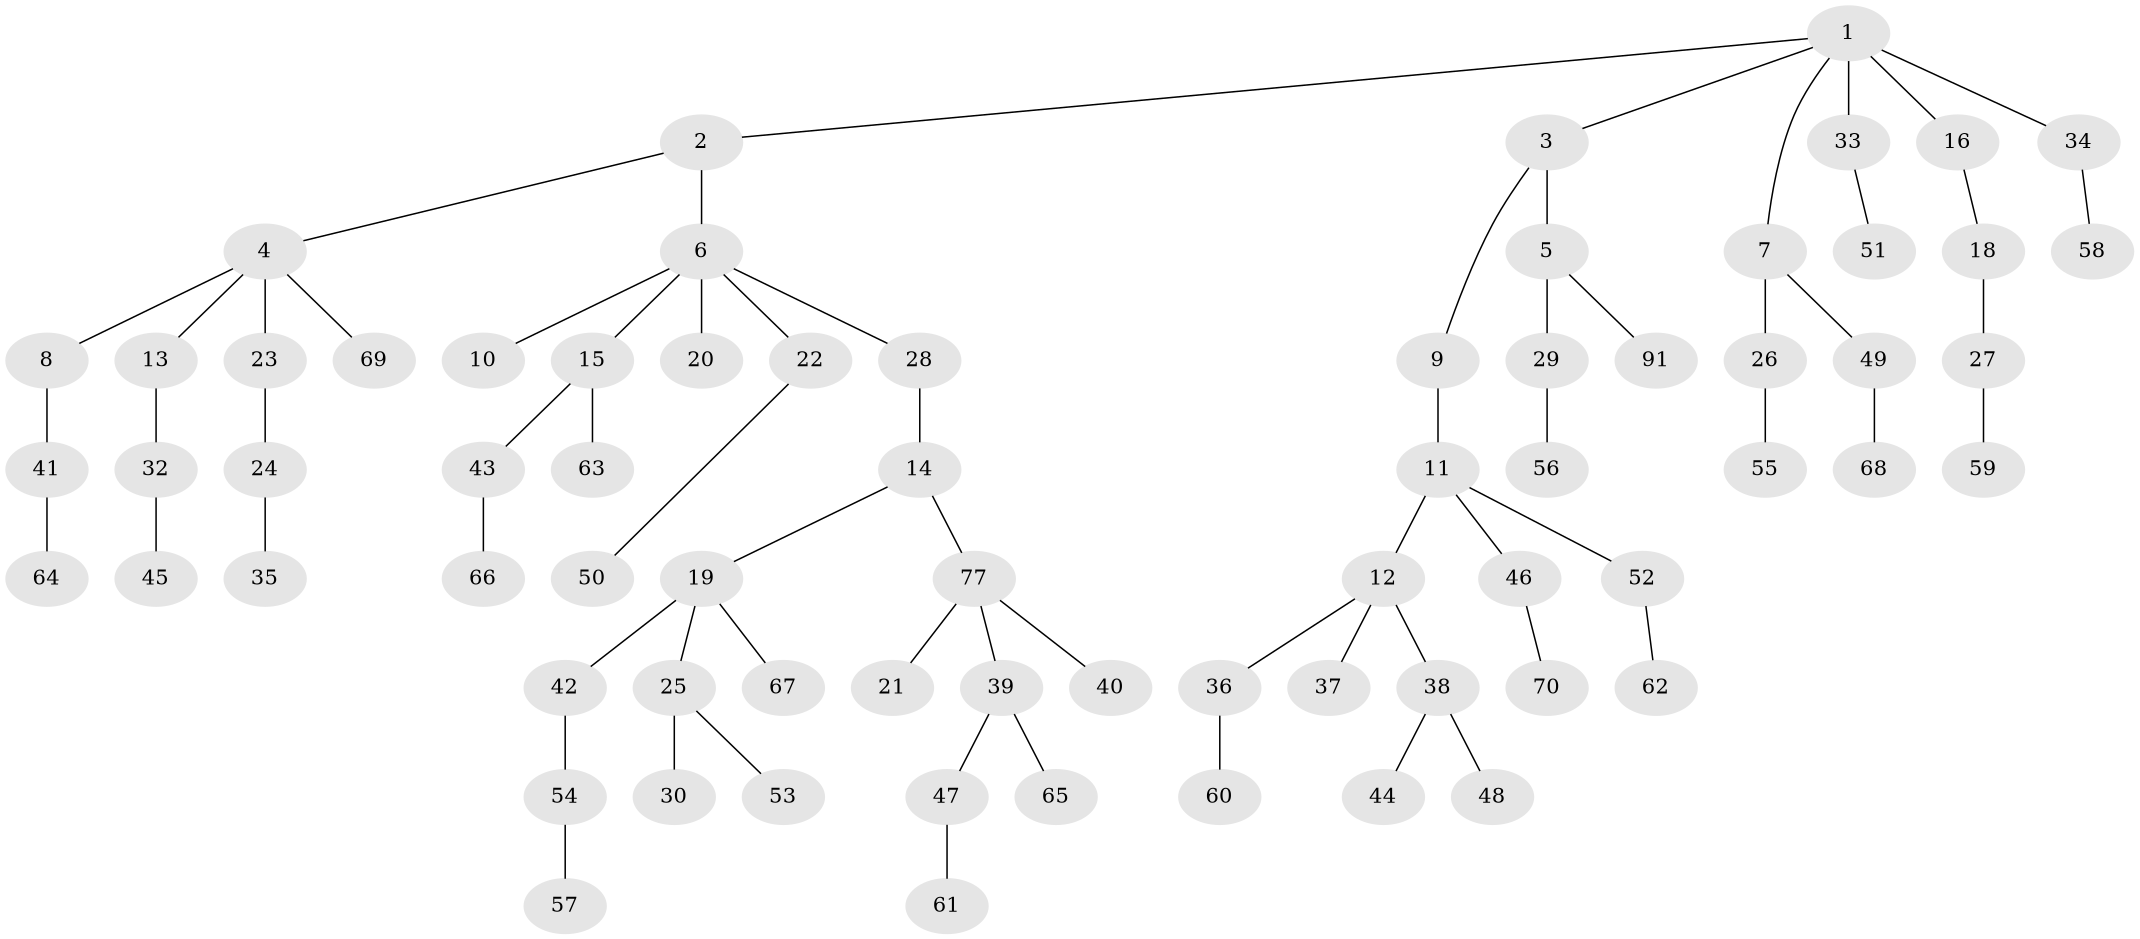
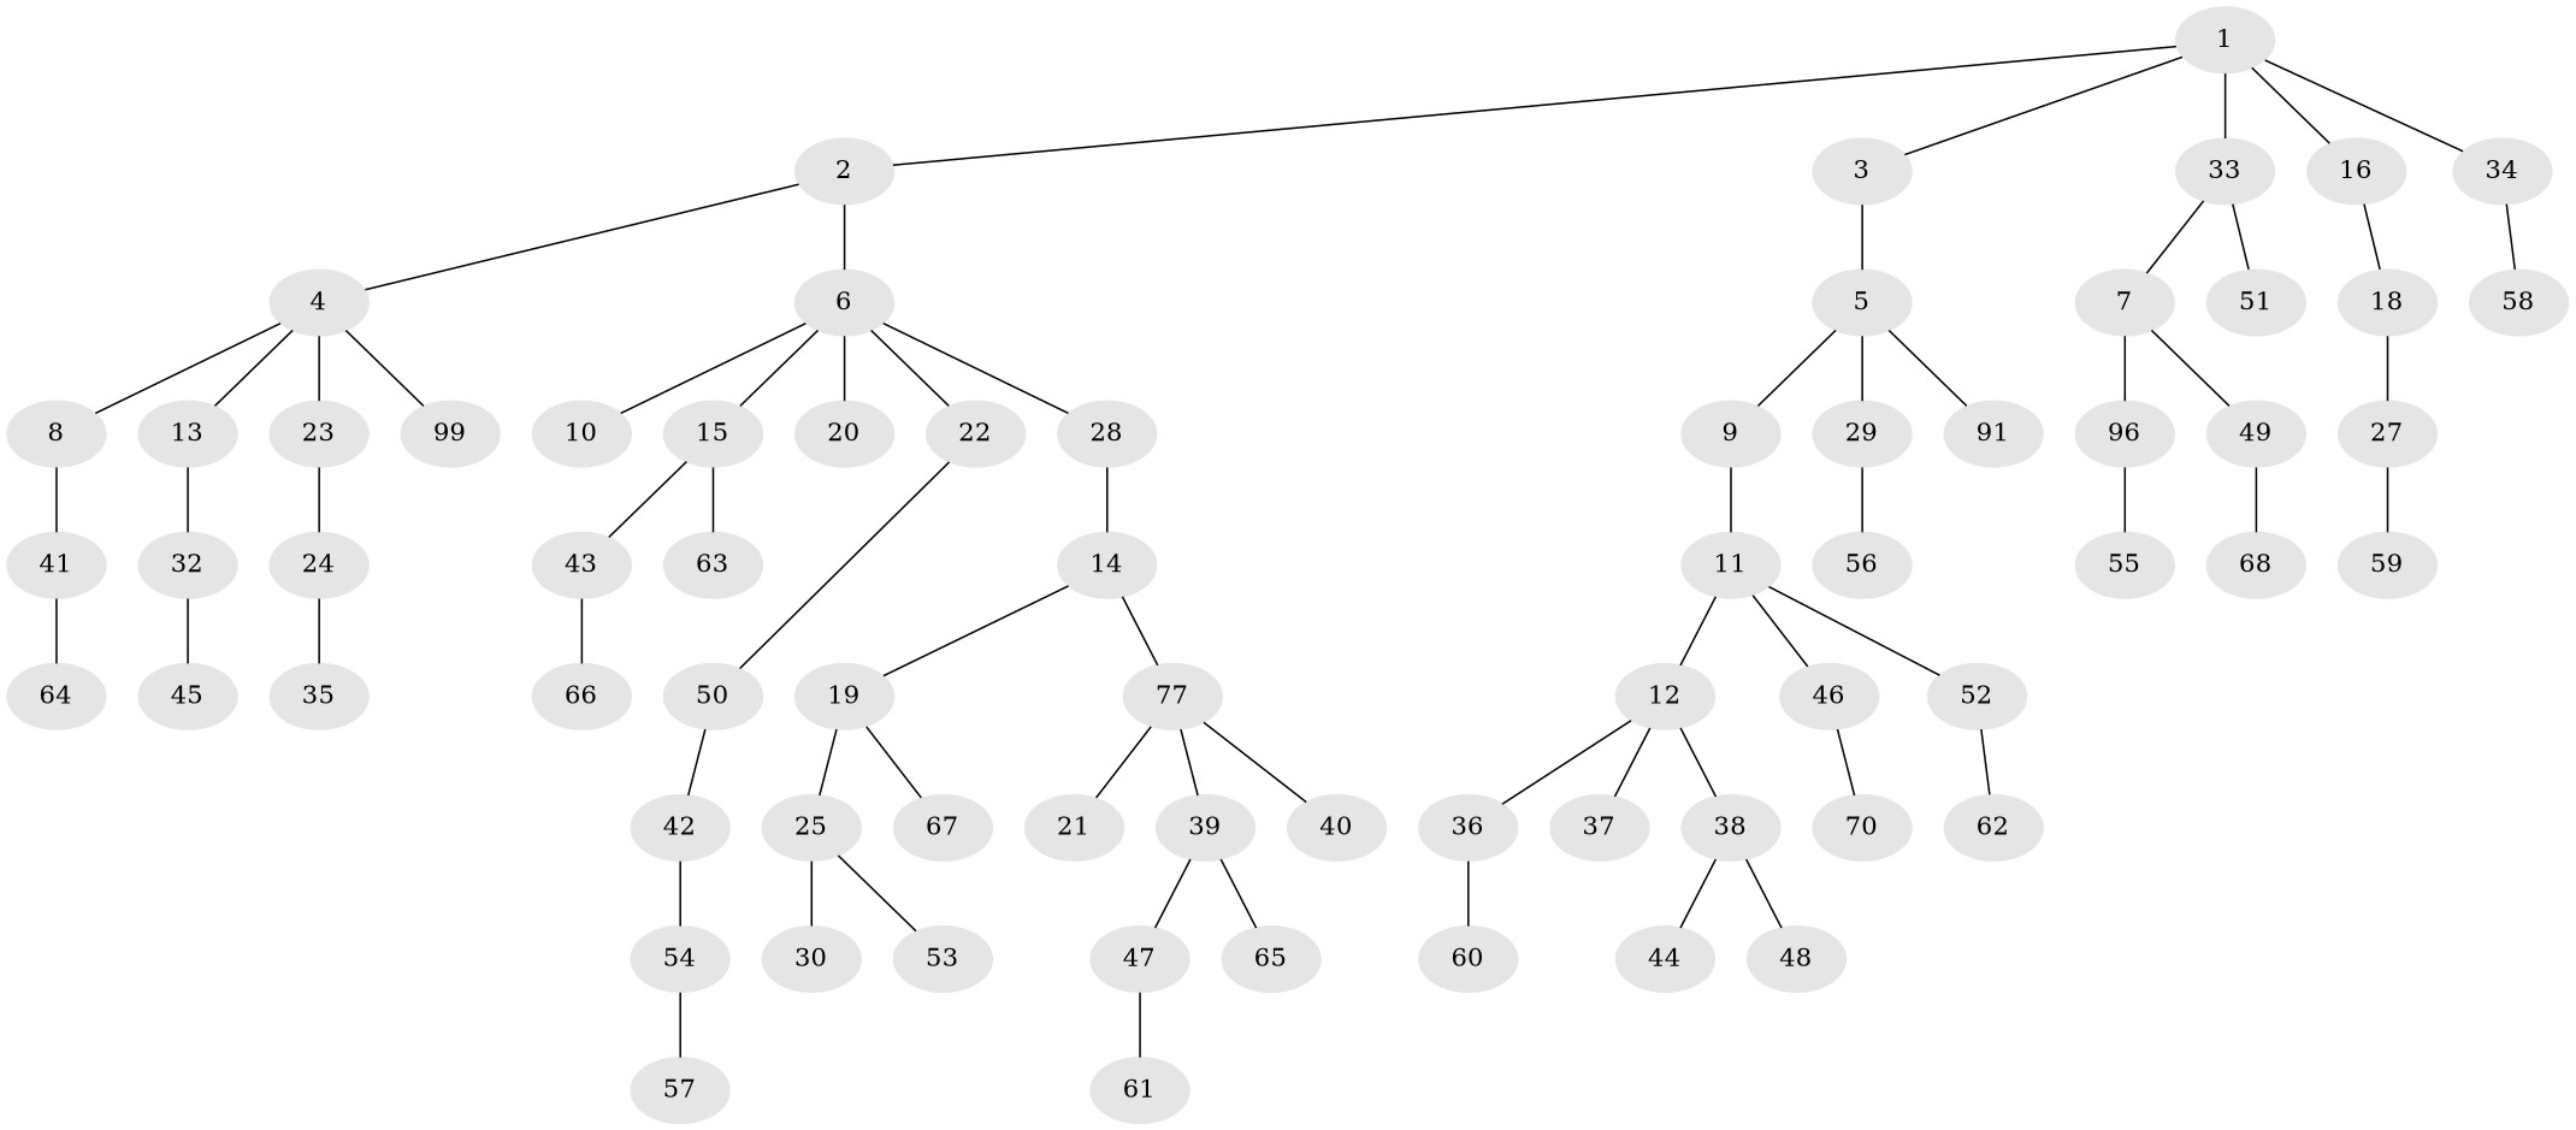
  graph {
    fontname="DejaVu Serif"
    node [color=gray90 fontname="DejaVu Serif" style=filled]
    edge [fontname="DejaVu Serif" weight=1.0]
    1
    2
    3
    7
    16
    33
    34
    4
    6
    5
-   26
+   26 [label=96]
    49
    18
    51
    58
    8
    13
    23
-   69
+   69 [label=99]
    10
    15
    20
    22
    28
    9
    29
    n27 [label=91]
    41
    32
    24
    11
    56
    43
    63
    50
    14
    55
    68
    64
    12
    46
    52
    n43 [label=77]
    19
    36
    37
    38
    70
    62
    60
    44
    48
    45
    21
    39
    40
    25
    42
    67
    66
    27
    47
    65
    59
    30
    53
    54
    35
    61
    57
    1 -- 2
    1 -- 3
-   1 -- 7
+   33 -- 7
    1 -- 16 [weight=2.0]
    1 -- 33
    1 -- 34
    2 -- 4
    2 -- 6 [weight=3.0]
    3 -- 5
    7 -- 26
    7 -- 49
    16 -- 18
    33 -- 51
    34 -- 58
    4 -- 8
    4 -- 13
    4 -- 23
    4 -- 69
    6 -- 10
    6 -- 15
    6 -- 20
    6 -- 22
    6 -- 28
-   3 -- 9
+   5 -- 9
    5 -- 29
    5 -- n27
    26 -- 55
    49 -- 68
    18 -- 27
    8 -- 41
    13 -- 32
    23 -- 24 [weight=2.0]
    15 -- 43
    15 -- 63
    22 -- 50
    28 -- 14
    9 -- 11
    29 -- 56
    41 -- 64
    32 -- 45
    24 -- 35
    11 -- 12
    11 -- 46
    11 -- 52
    43 -- 66
    14 -- n43
    14 -- 19
    12 -- 36
    12 -- 37
    12 -- 38
    46 -- 70
    52 -- 62
    n43 -- 21
    n43 -- 39
    n43 -- 40
    19 -- 25
-   19 -- 42
+   50 -- 42
    19 -- 67
    36 -- 60
    38 -- 44
    38 -- 48
    39 -- 47
    39 -- 65
    25 -- 30 [weight=2.0]
    25 -- 53
    42 -- 54
    27 -- 59
    47 -- 61
    54 -- 57
  }
